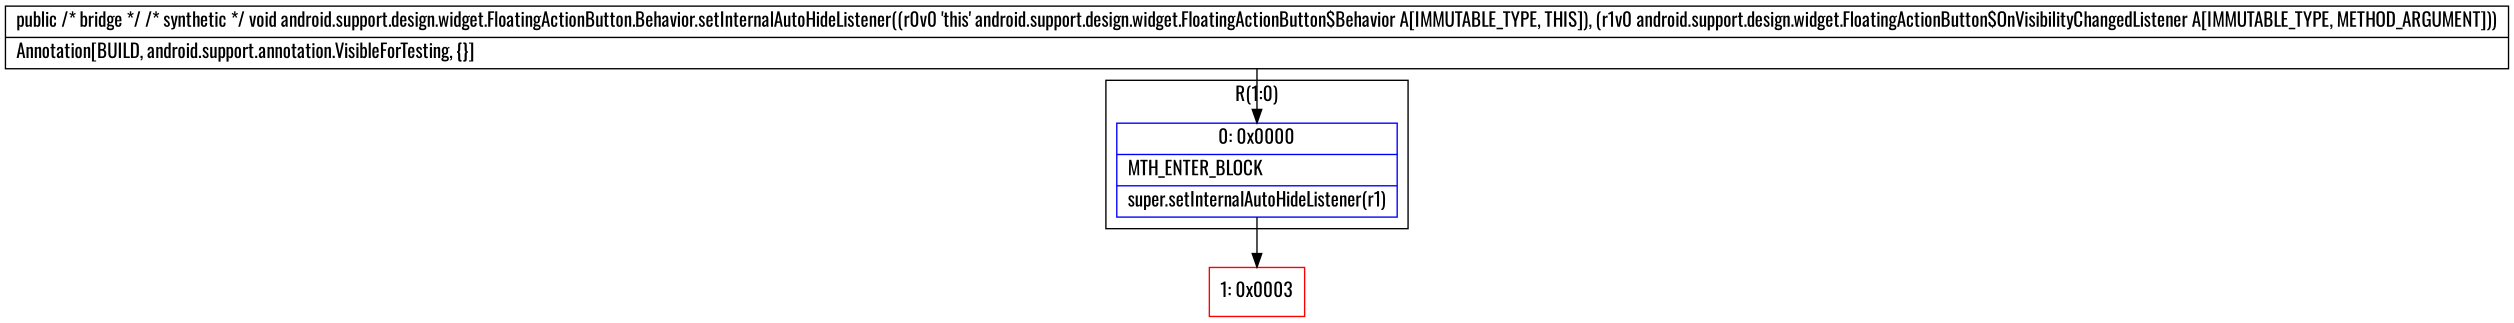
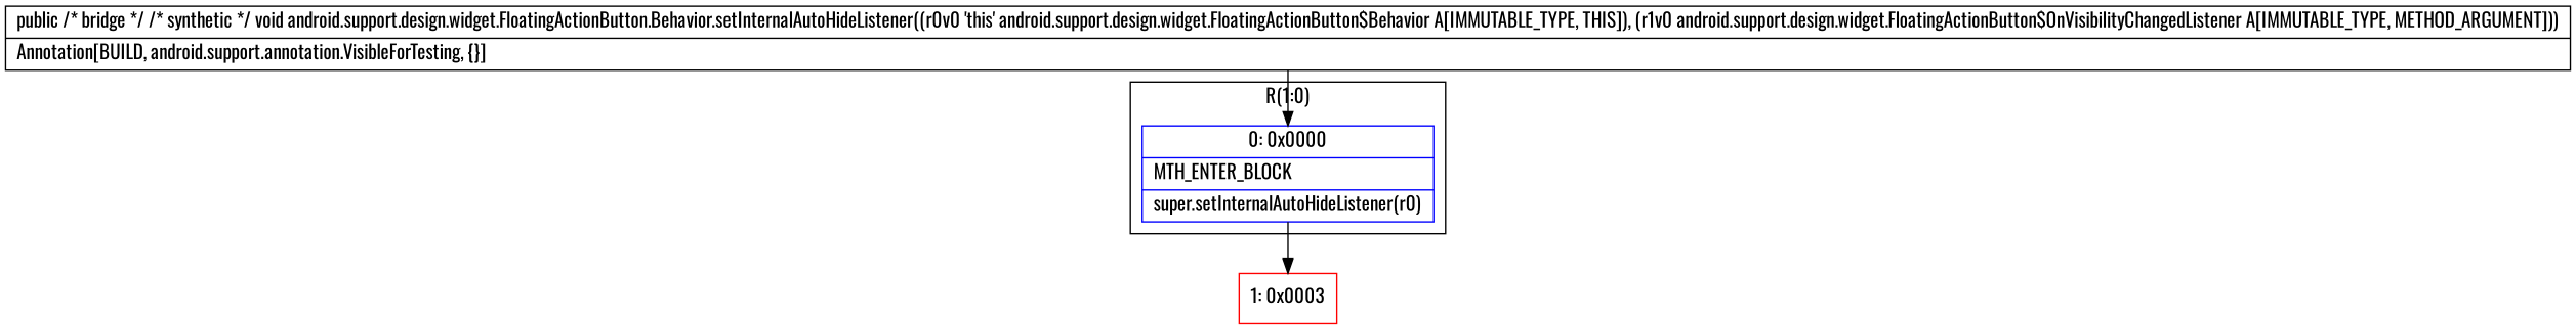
  digraph {
    fontname=Oswald
    node [shape=record fontname=Oswald]
    edge [fontname=Oswald]
-   n1 [color=blue label="{0\:\ 0x0000|MTH_ENTER_BLOCK\l|super.setInternalAutoHideListener(r1)\l}"]
+   n1 [color=blue label="{0\:\ 0x0000|MTH_ENTER_BLOCK\l|super.setInternalAutoHideListener(r0)\l}"]
    n2 [color=red label="{1\:\ 0x0003}"]
    n3 [label="{public \/* bridge *\/ \/* synthetic *\/ void android.support.design.widget.FloatingActionButton.Behavior.setInternalAutoHideListener((r0v0 'this' android.support.design.widget.FloatingActionButton$Behavior A[IMMUTABLE_TYPE, THIS]), (r1v0 android.support.design.widget.FloatingActionButton$OnVisibilityChangedListener A[IMMUTABLE_TYPE, METHOD_ARGUMENT]))  | Annotation[BUILD, android.support.annotation.VisibleForTesting, \{\}]\l}"]
    subgraph cluster_1 {
      label="R(1:0)"
      n1
    }
    n1 -> n2
    n3 -> n1
  }
